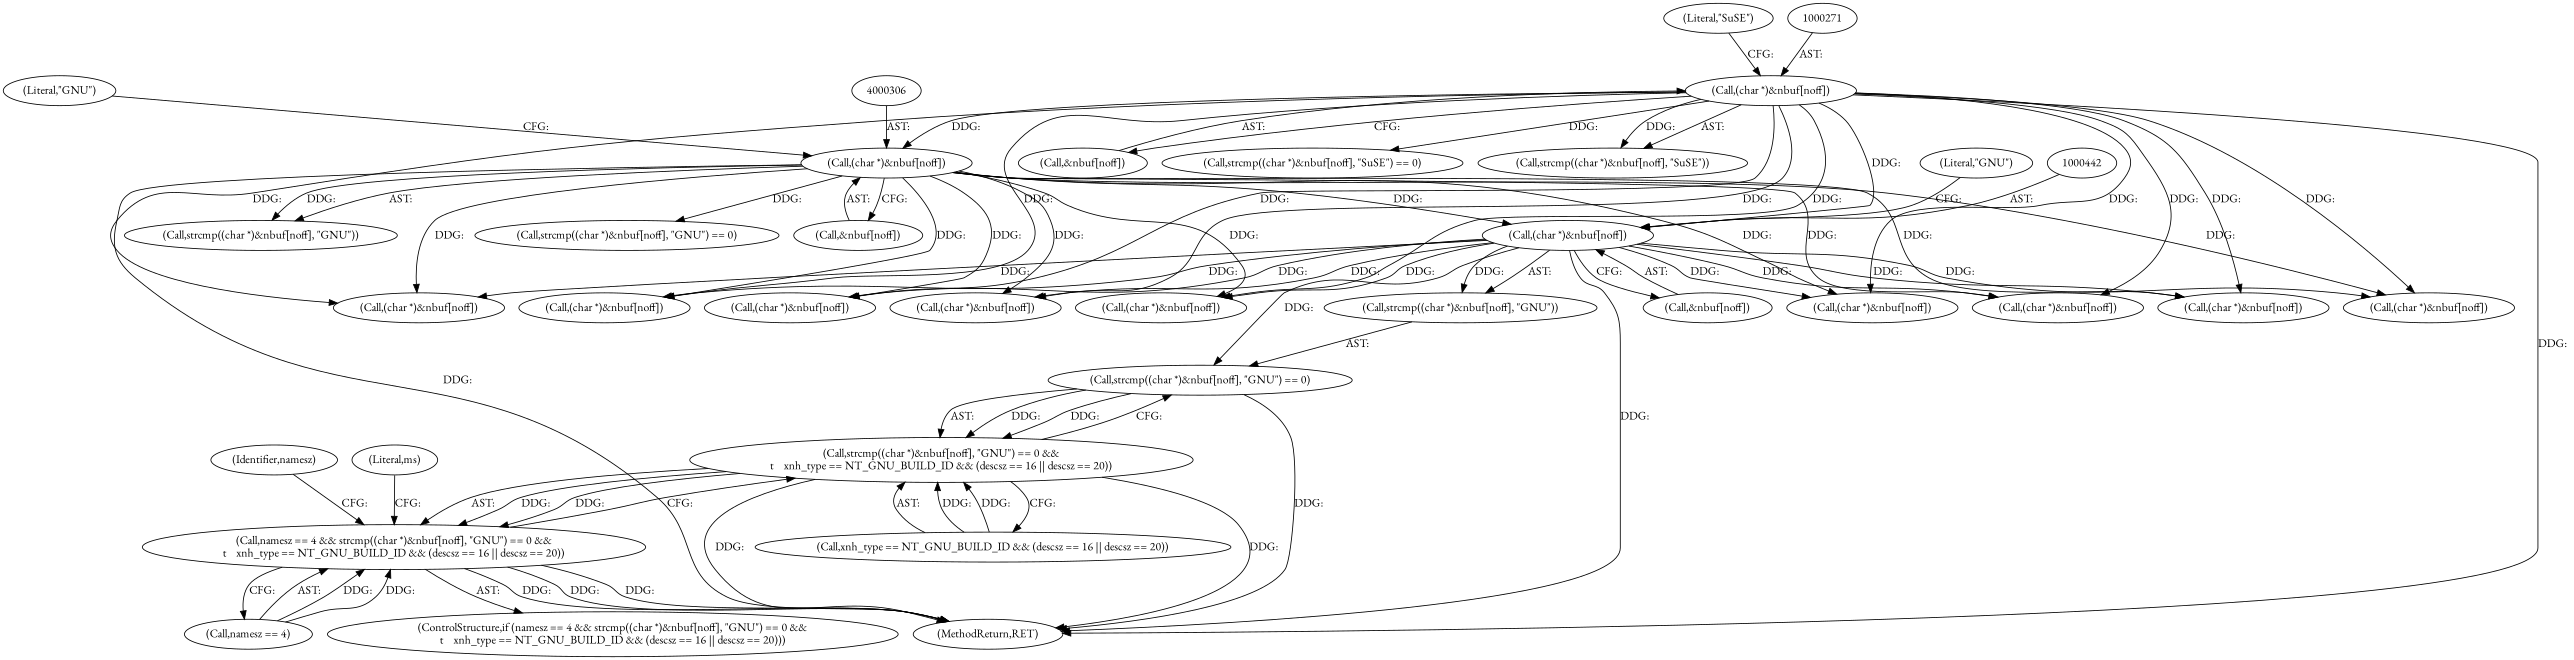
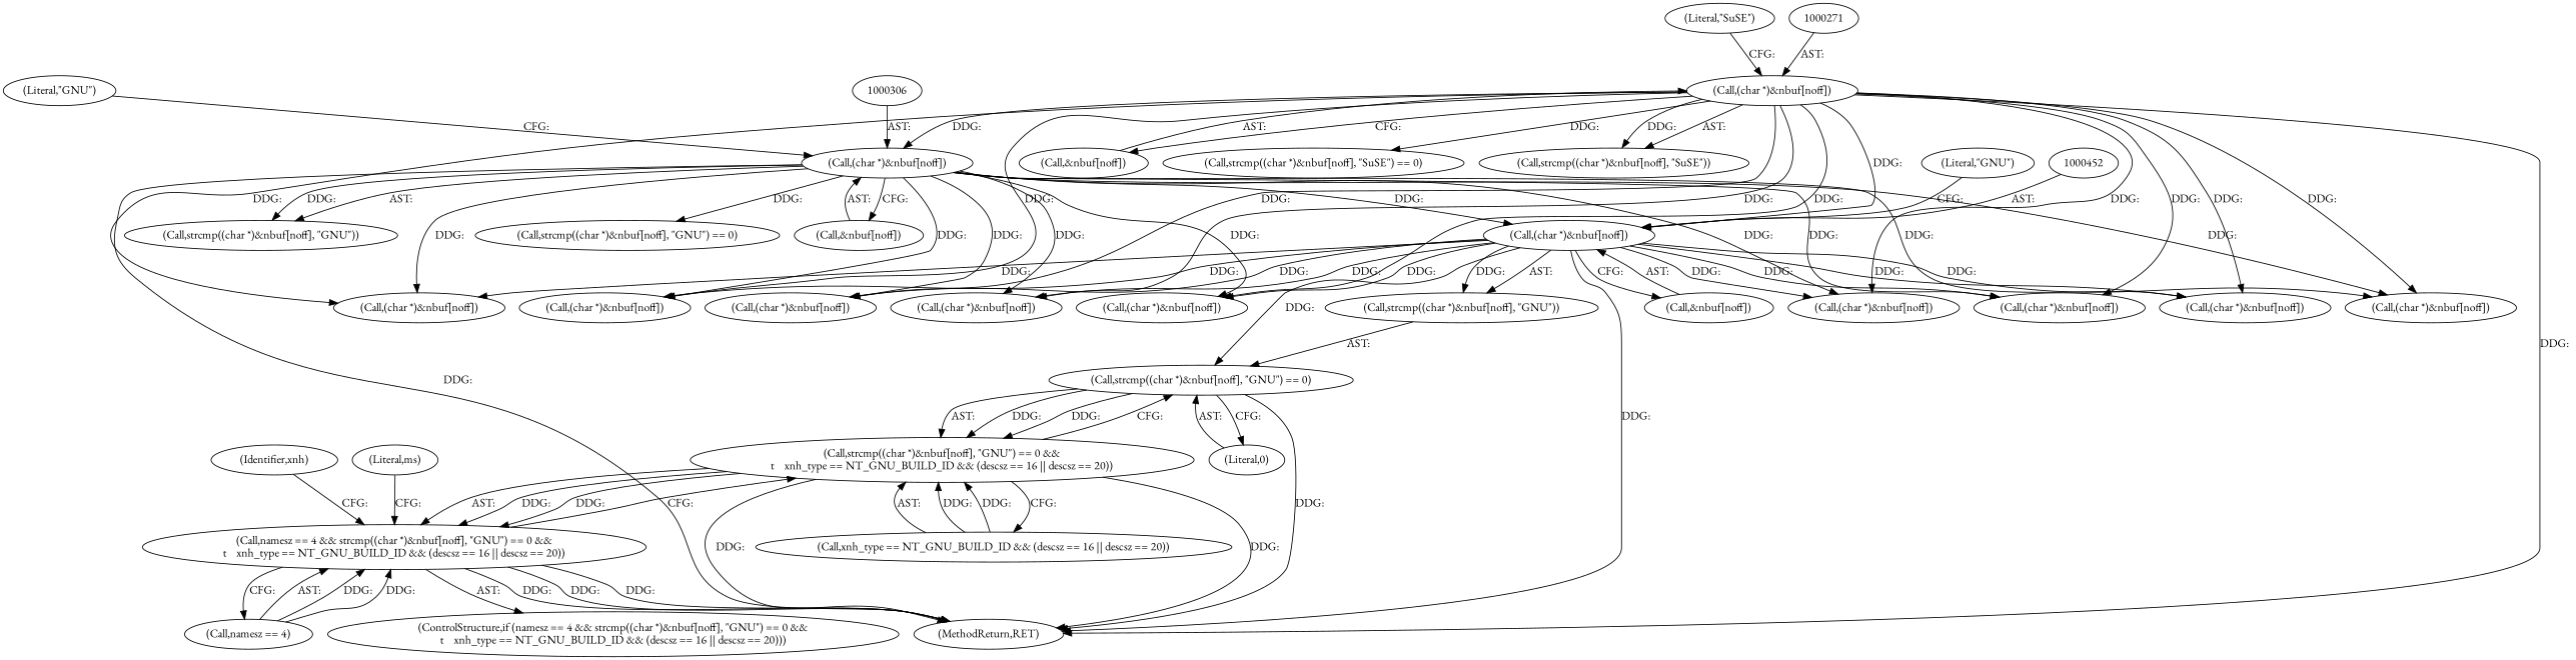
  digraph {
    fontname="EB Garamond"
    node [fontname="EB Garamond"]
    edge [fontname="EB Garamond"]
    n1 [label="(Call,strcmp((char *)&nbuf[noff], \"GNU\") == 0)"]
    n2 [label="(Call,strcmp((char *)&nbuf[noff], \"GNU\") == 0 &&\n\t    xnh_type == NT_GNU_BUILD_ID && (descsz == 16 || descsz == 20))"]
    n3 [label="(MethodReturn,RET)"]
+   n4 [label="(Literal,0)"]
    n5 [label="(Call,namesz == 4 && strcmp((char *)&nbuf[noff], \"GNU\") == 0 &&\n\t    xnh_type == NT_GNU_BUILD_ID && (descsz == 16 || descsz == 20))"]
    n6 [label="(Call,xnh_type == NT_GNU_BUILD_ID && (descsz == 16 || descsz == 20))"]
    n7 [label="(Call,(char *)&nbuf[noff])"]
    n8 [label="(Call,(char *)&nbuf[noff])"]
    n9 [label="(Call,(char *)&nbuf[noff])"]
    n10 [label="(Call,(char *)&nbuf[noff])"]
    n11 [label="(Call,(char *)&nbuf[noff])"]
    n12 [label="(Call,(char *)&nbuf[noff])"]
    n13 [label="(Call,(char *)&nbuf[noff])"]
    n14 [label="(Call,strcmp((char *)&nbuf[noff], \"GNU\"))"]
    n15 [label="(Call,&nbuf[noff])"]
    n16 [label="(Call,(char *)&nbuf[noff])"]
    n17 [label="(Call,(char *)&nbuf[noff])"]
    n18 [label="(Call,(char *)&nbuf[noff])"]
    n19 [label="(Call,(char *)&nbuf[noff])"]
    n20 [label="(Call,strcmp((char *)&nbuf[noff], \"GNU\") == 0)"]
    n21 [label="(Call,strcmp((char *)&nbuf[noff], \"GNU\"))"]
    n22 [label="(Call,&nbuf[noff])"]
    n23 [label="(Call,(char *)&nbuf[noff])"]
    n24 [label="(Call,&nbuf[noff])"]
    n25 [label="(Call,strcmp((char *)&nbuf[noff], \"SuSE\") == 0)"]
    n26 [label="(Call,strcmp((char *)&nbuf[noff], \"SuSE\"))"]
    n27 [label="(Call,namesz == 4)"]
    n28 [label="(ControlStructure,if (namesz == 4 && strcmp((char *)&nbuf[noff], \"GNU\") == 0 &&\n\t    xnh_type == NT_GNU_BUILD_ID && (descsz == 16 || descsz == 20)))"]
    n29 [label="(Literal,\"GNU\")"]
    n30 [label="(Literal,\"GNU\")"]
-   n31 [label="(Identifier,namesz)"]
+   n31 [label="(Identifier,xnh)"]
    n32 [label="(Literal,\"SuSE\")"]
    n33 [label="(Literal,ms)"]
-   1000452 [label=1000442]
-   1000306 [label=4000306]
+   1000452
+   1000306
    1000271
    n1 -> n2 [label="AST: "]
    n1 -> n2 [label="DDG: "]
    n1 -> n2 [label="DDG: "]
    n1 -> n3 [label="DDG: "]
+   n1 -> n4 [label="CFG: "]
    n2 -> n1 [label="CFG: "]
    n2 -> n3 [label="DDG: "]
    n2 -> n3 [label="DDG: "]
    n2 -> n5 [label="AST: "]
    n2 -> n5 [label="DDG: "]
    n2 -> n5 [label="DDG: "]
    n2 -> n6 [label="CFG: "]
+   n4 -> n1 [label="AST: "]
    n5 -> n2 [label="CFG: "]
    n5 -> n3 [label="DDG: "]
    n5 -> n3 [label="DDG: "]
    n5 -> n3 [label="DDG: "]
    n5 -> n27 [label="CFG: "]
    n5 -> n28 [label="AST: "]
    n6 -> n2 [label="AST: "]
    n6 -> n2 [label="DDG: "]
    n6 -> n2 [label="DDG: "]
    n7 -> n1 [label="DDG: "]
    n7 -> n3 [label="DDG: "]
    n7 -> n8 [label="DDG: "]
    n7 -> n9 [label="DDG: "]
    n7 -> n10 [label="DDG: "]
    n7 -> n11 [label="DDG: "]
    n7 -> n12 [label="DDG: "]
    n7 -> n13 [label="DDG: "]
    n7 -> n14 [label="AST: "]
    n7 -> n14 [label="DDG: "]
    n7 -> n15 [label="CFG: "]
    n7 -> n16 [label="DDG: "]
    n7 -> n17 [label="DDG: "]
    n7 -> n18 [label="DDG: "]
    n14 -> n1 [label="AST: "]
    n15 -> n7 [label="AST: "]
    n19 -> n3 [label="DDG: "]
    n19 -> n7 [label="DDG: "]
    n19 -> n8 [label="DDG: "]
    n19 -> n9 [label="DDG: "]
    n19 -> n10 [label="DDG: "]
    n19 -> n11 [label="DDG: "]
    n19 -> n12 [label="DDG: "]
    n19 -> n13 [label="DDG: "]
    n19 -> n16 [label="DDG: "]
    n19 -> n17 [label="DDG: "]
    n19 -> n18 [label="DDG: "]
    n19 -> n20 [label="DDG: "]
    n19 -> n21 [label="AST: "]
    n19 -> n21 [label="DDG: "]
    n19 -> n22 [label="CFG: "]
    n22 -> n19 [label="AST: "]
    n23 -> n3 [label="DDG: "]
    n23 -> n7 [label="DDG: "]
    n23 -> n8 [label="DDG: "]
    n23 -> n9 [label="DDG: "]
    n23 -> n10 [label="DDG: "]
    n23 -> n11 [label="DDG: "]
    n23 -> n12 [label="DDG: "]
    n23 -> n13 [label="DDG: "]
    n23 -> n16 [label="DDG: "]
    n23 -> n17 [label="DDG: "]
    n23 -> n18 [label="DDG: "]
    n23 -> n19 [label="DDG: "]
    n23 -> n24 [label="CFG: "]
    n23 -> n25 [label="DDG: "]
    n23 -> n26 [label="AST: "]
    n23 -> n26 [label="DDG: "]
    n24 -> n23 [label="AST: "]
    n27 -> n5 [label="AST: "]
    n27 -> n5 [label="DDG: "]
    n27 -> n5 [label="DDG: "]
    n29 -> n7 [label="CFG: "]
    n30 -> n19 [label="CFG: "]
    n31 -> n5 [label="CFG: "]
    n32 -> n23 [label="CFG: "]
    n33 -> n5 [label="CFG: "]
    1000452 -> n7 [label="AST: "]
    1000306 -> n19 [label="AST: "]
    1000271 -> n23 [label="AST: "]
  }
